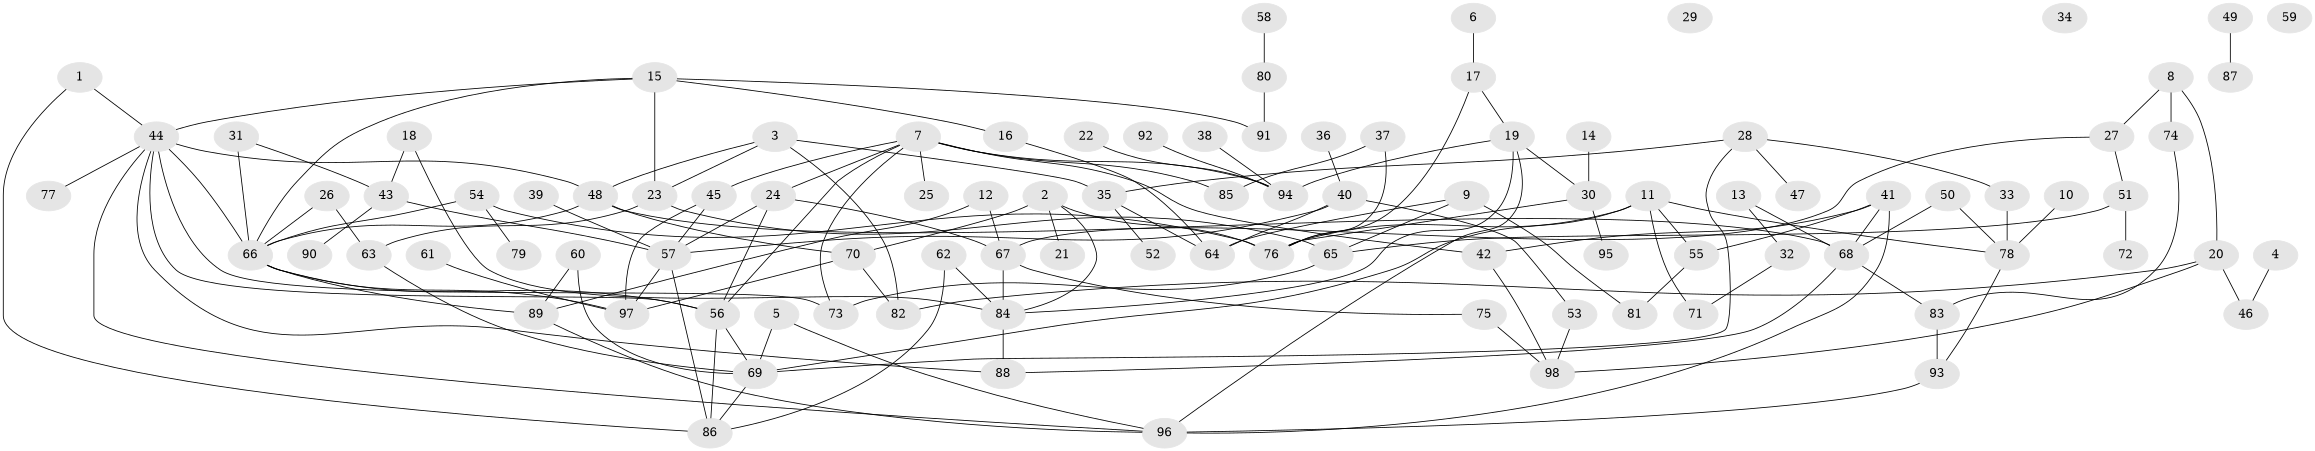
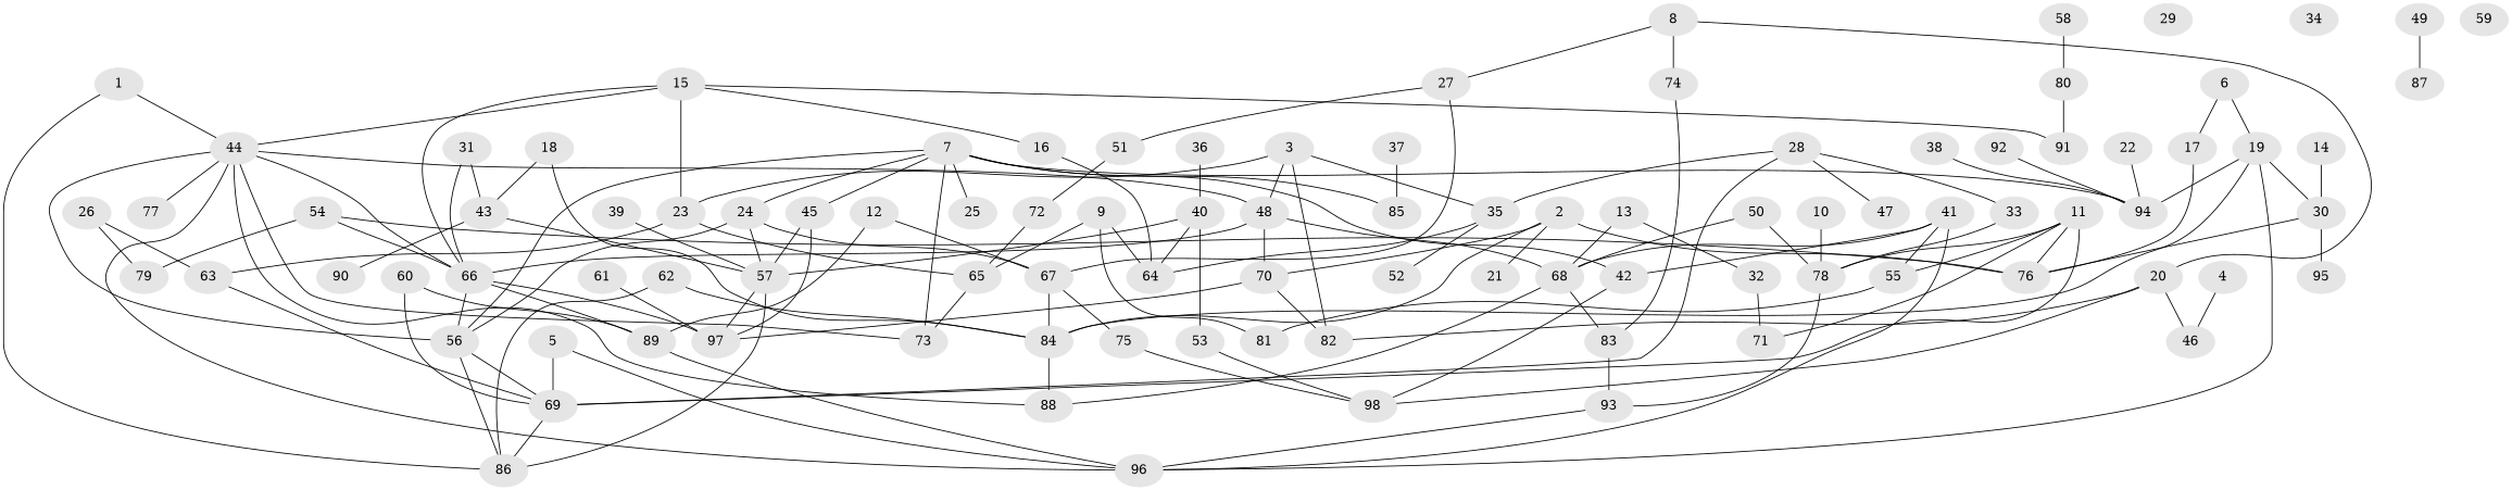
  graph {
    fontname="DejaVu Serif"
    node [color=gray90 fontname="DejaVu Serif" style=filled]
    edge [fontname="DejaVu Serif"]
    1
    44
    86
    48
    96
    56
    73
    66
    77
    88
    2
    21
    70
    76
    84
    82
    97
    3
    23
    35
    65
    63
    64
    52
    68
    4
    46
    5
    69
    57
    6
    17
    19
    94
    30
    7
    24
    25
    42
    45
    85
    67
    98
    8
    20
    27
    74
    51
    83
    9
    81
    10
    78
    93
    11
    55
    71
    12
    89
    75
    13
    32
    14
    95
    15
    16
    91
    18
    43
    90
    22
    26
    79
    72
    28
    33
    47
    29
    31
    34
    36
    40
    53
    37
    38
    39
    41
    49
    87
    50
    54
    58
    80
    59
    60
    61
    62
    92
    1 -- 44
    1 -- 86
    44 -- 48
    44 -- 96
    44 -- 56
    44 -- 73
    44 -- 66
    44 -- 77
    44 -- 88
    48 -- 66
    48 -- 70
    48 -- 68
    56 -- 86
    56 -- 69
    66 -- 56
    66 -- 97
    66 -- 89
    2 -- 21
    2 -- 70
    2 -- 76
    2 -- 84
    70 -- 82
    70 -- 97
    84 -- 88
    3 -- 48
    3 -- 82
    3 -- 23
    3 -- 35
    23 -- 65
    23 -- 63
    35 -- 64
    35 -- 52
    65 -- 73
    63 -- 69
    68 -- 88
    68 -- 83
    4 -- 46
    5 -- 96
    5 -- 69
    69 -- 86
    57 -- 86
    57 -- 97
    6 -- 17
-   17 -- 19
+   6 -- 19
    17 -- 76
    19 -- 96
    19 -- 84
    19 -- 94
    19 -- 30
    30 -- 76
    30 -- 95
    7 -- 56
    7 -- 73
    7 -- 94
    7 -- 24
    7 -- 25
    7 -- 42
    7 -- 45
    7 -- 85
    24 -- 56
    24 -- 57
    24 -- 67
    42 -- 98
    45 -- 97
    45 -- 57
    67 -- 84
    67 -- 75
    8 -- 20
    8 -- 27
    8 -- 74
    20 -- 82
    20 -- 46
    20 -- 98
    27 -- 67
    27 -- 51
    74 -- 83
-   51 -- 65
+   72 -- 65
    51 -- 72
    83 -- 93
    9 -- 65
    9 -- 64
    9 -- 81
    10 -- 78
    78 -- 93
    93 -- 96
    11 -- 76
    11 -- 69
    11 -- 78
    11 -- 55
    11 -- 71
    55 -- 81
    12 -- 67
    12 -- 89
    89 -- 96
    75 -- 98
    13 -- 68
    13 -- 32
    32 -- 71
    14 -- 30
    15 -- 44
    15 -- 66
    15 -- 23
    15 -- 16
    15 -- 91
    16 -- 64
    18 -- 84
    18 -- 43
    43 -- 57
    43 -- 90
    22 -- 94
    26 -- 63
-   26 -- 66
+   26 -- 79
    28 -- 35
    28 -- 69
    28 -- 33
    28 -- 47
    33 -- 78
    31 -- 66
    31 -- 43
    36 -- 40
    40 -- 64
    40 -- 57
    40 -- 53
    53 -- 98
-   37 -- 76
    37 -- 85
    38 -- 94
    39 -- 57
    41 -- 96
    41 -- 68
    41 -- 42
    41 -- 55
    49 -- 87
    50 -- 68
    50 -- 78
    54 -- 66
    54 -- 76
    54 -- 79
    58 -- 80
    80 -- 91
    60 -- 69
    60 -- 89
    61 -- 97
    62 -- 86
    62 -- 84
    92 -- 94
  }
